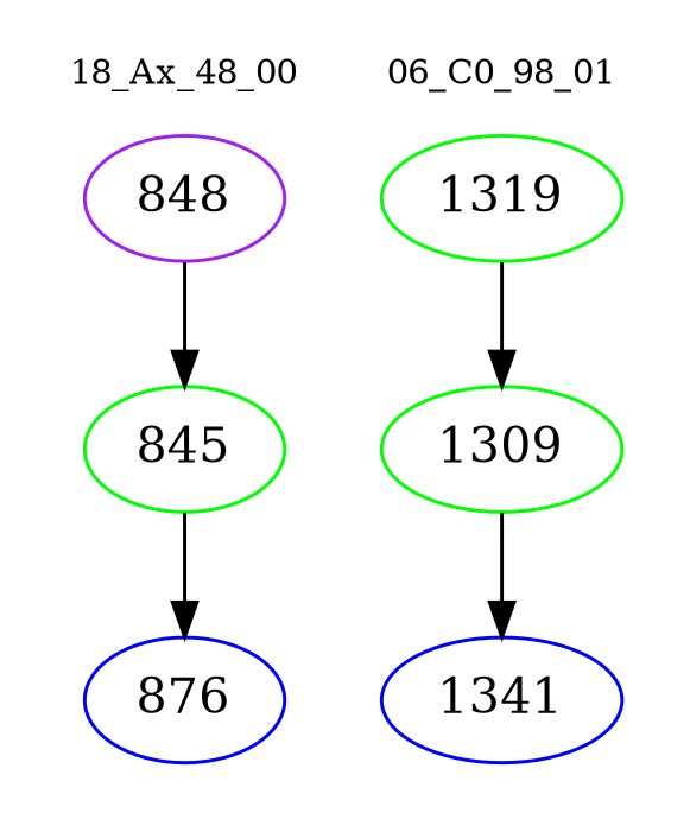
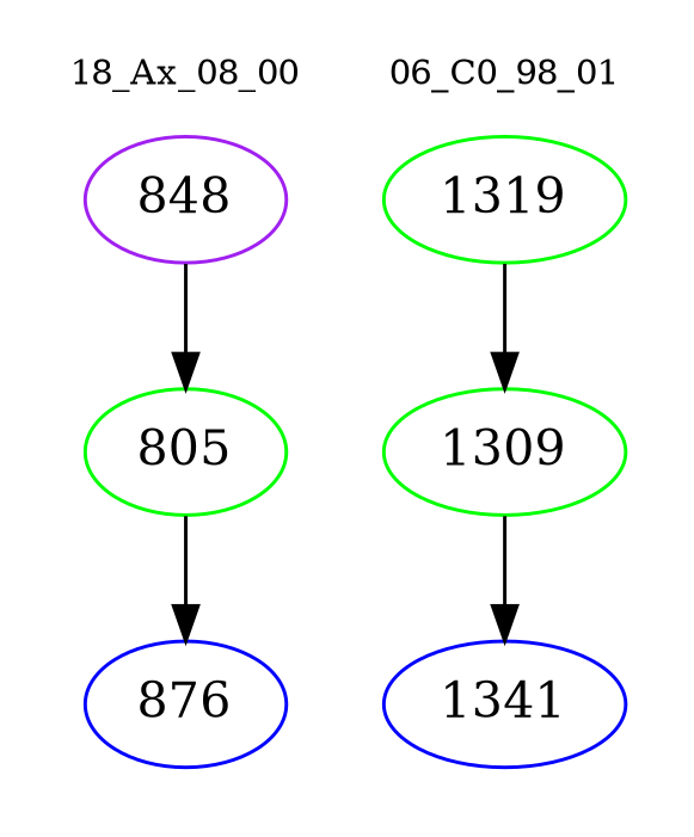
  digraph {
    node [color=green]
    edge [color=black]
    n1 [color=purple label=848]
-   n2 [label=845]
+   n2 [label=805]
    n3 [color=blue label=876]
    n4 [label=1319]
    n5 [label=1309]
    n6 [color=blue label=1341]
    subgraph cluster_1 {
      color=white
      fontsize=10
-     label="18_Ax_48_00"
+     label="18_Ax_08_00"
      n1
      n2
      n3
    }
    subgraph cluster_2 {
      color=white
      fontsize=10
      label="06_C0_98_01"
      n4
      n5
      n6
    }
    n1 -> n2
    n2 -> n3
    n4 -> n5
    n5 -> n6
  }
